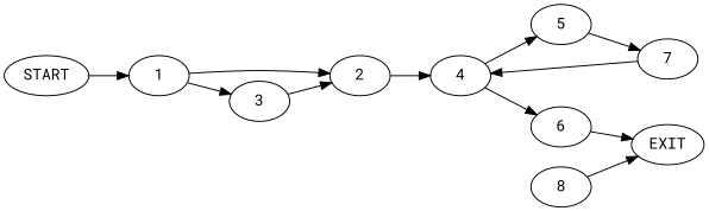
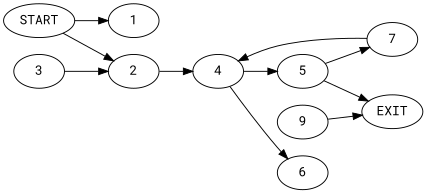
  digraph {
    fontname="Roboto Mono"
    rankdir=LR
    node [fontname="Roboto Mono"]
    edge [fontname="Roboto Mono"]
    n1 [label=START]
    1
    2
    3
    n5 [label=EXIT]
    4
    5
    6
    7
-   9 [label=8]
+   9
    n1 -> 1
-   1 -> 2
-   1 -> 3
+   n1 -> 2
    2 -> 4
    3 -> 2
    4 -> 5
    4 -> 6
    5 -> 7
-   6 -> n5
+   5 -> n5
    7 -> 4
    9 -> n5
  }
